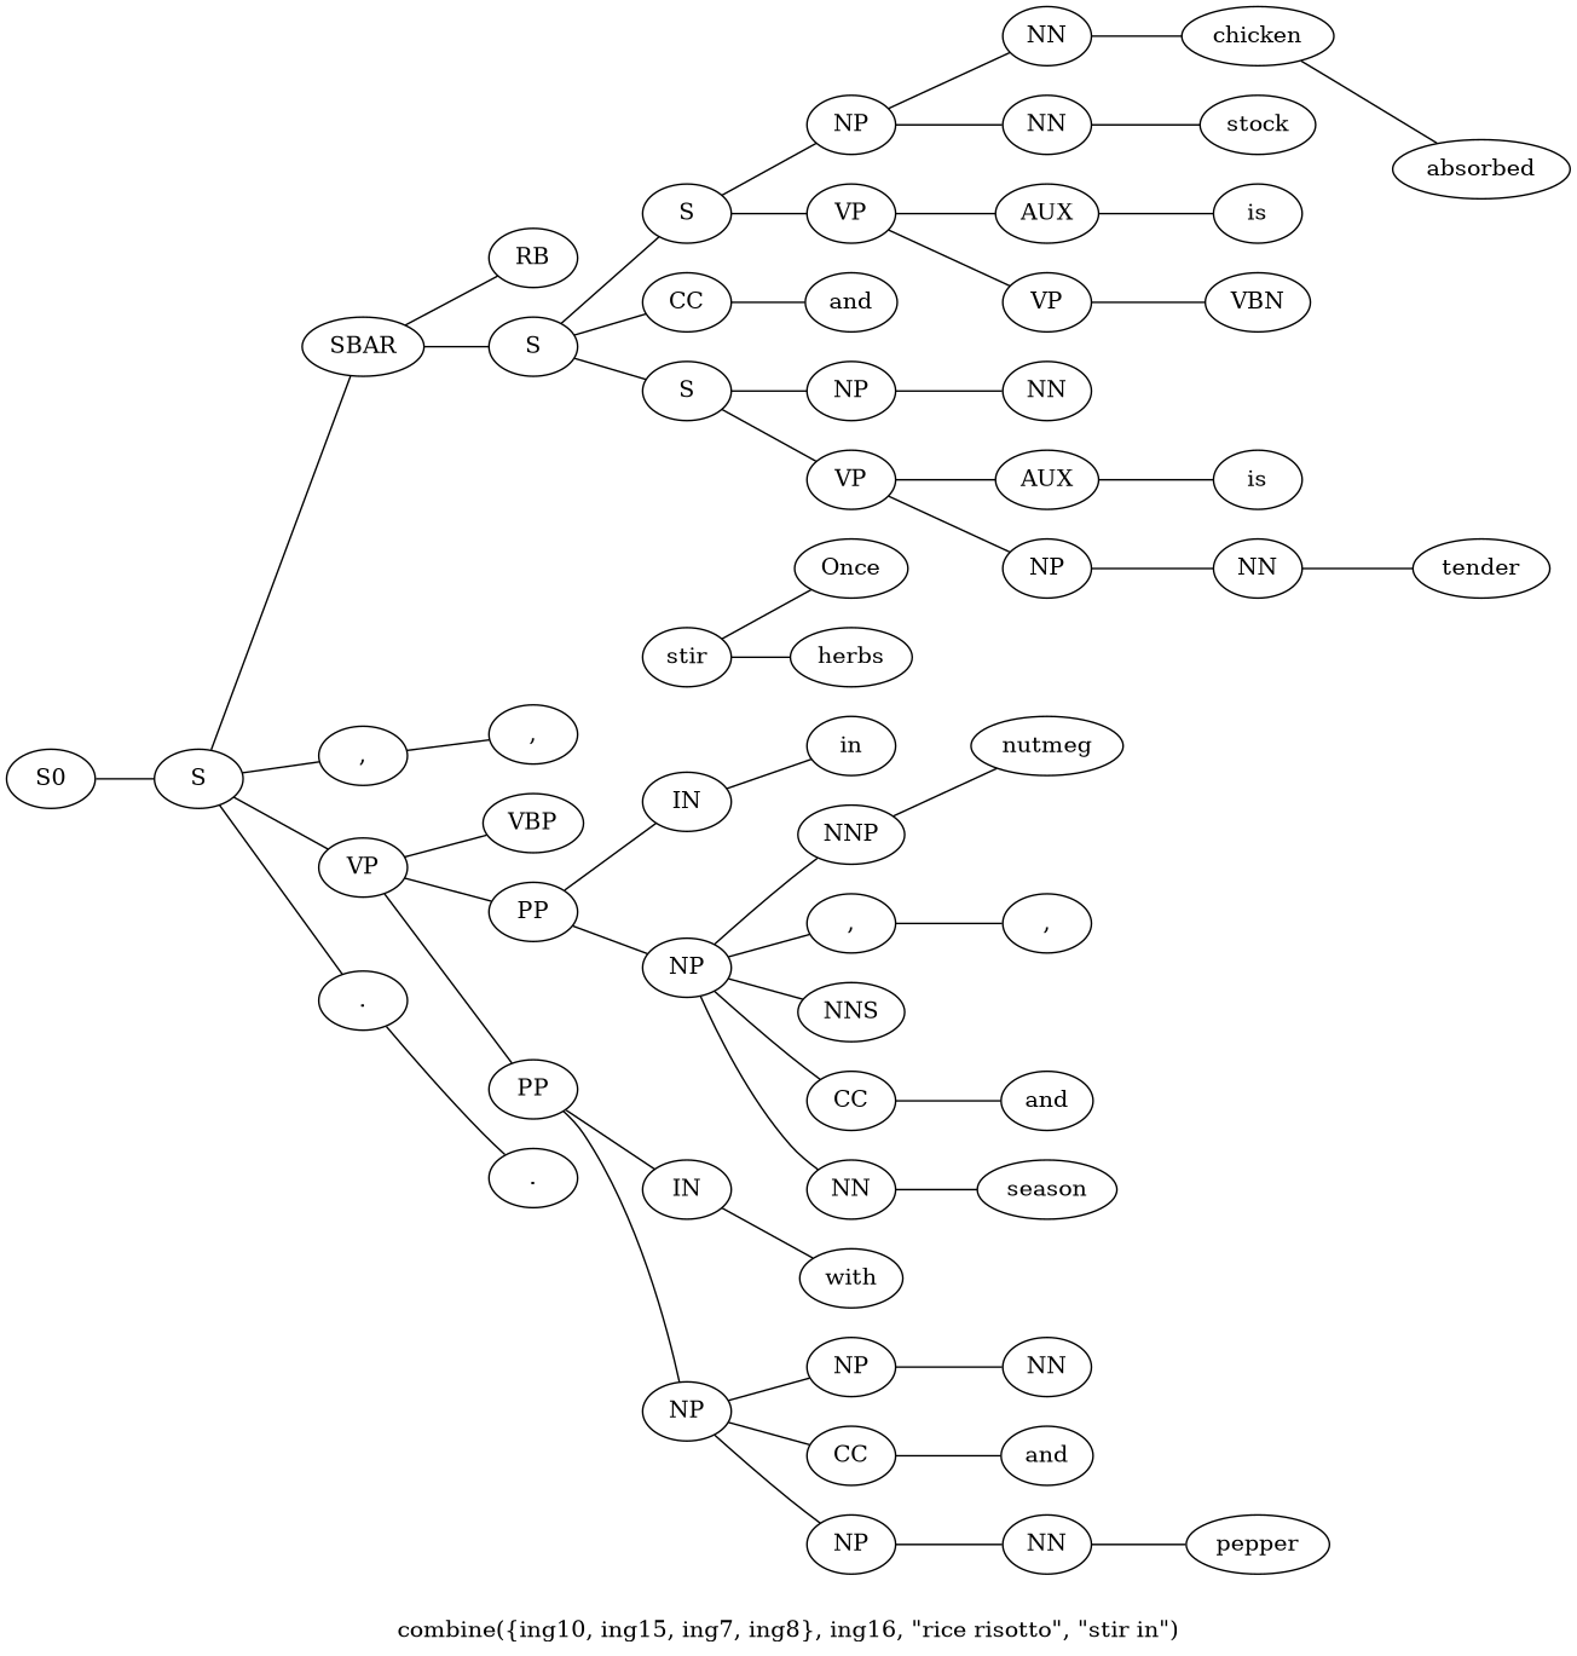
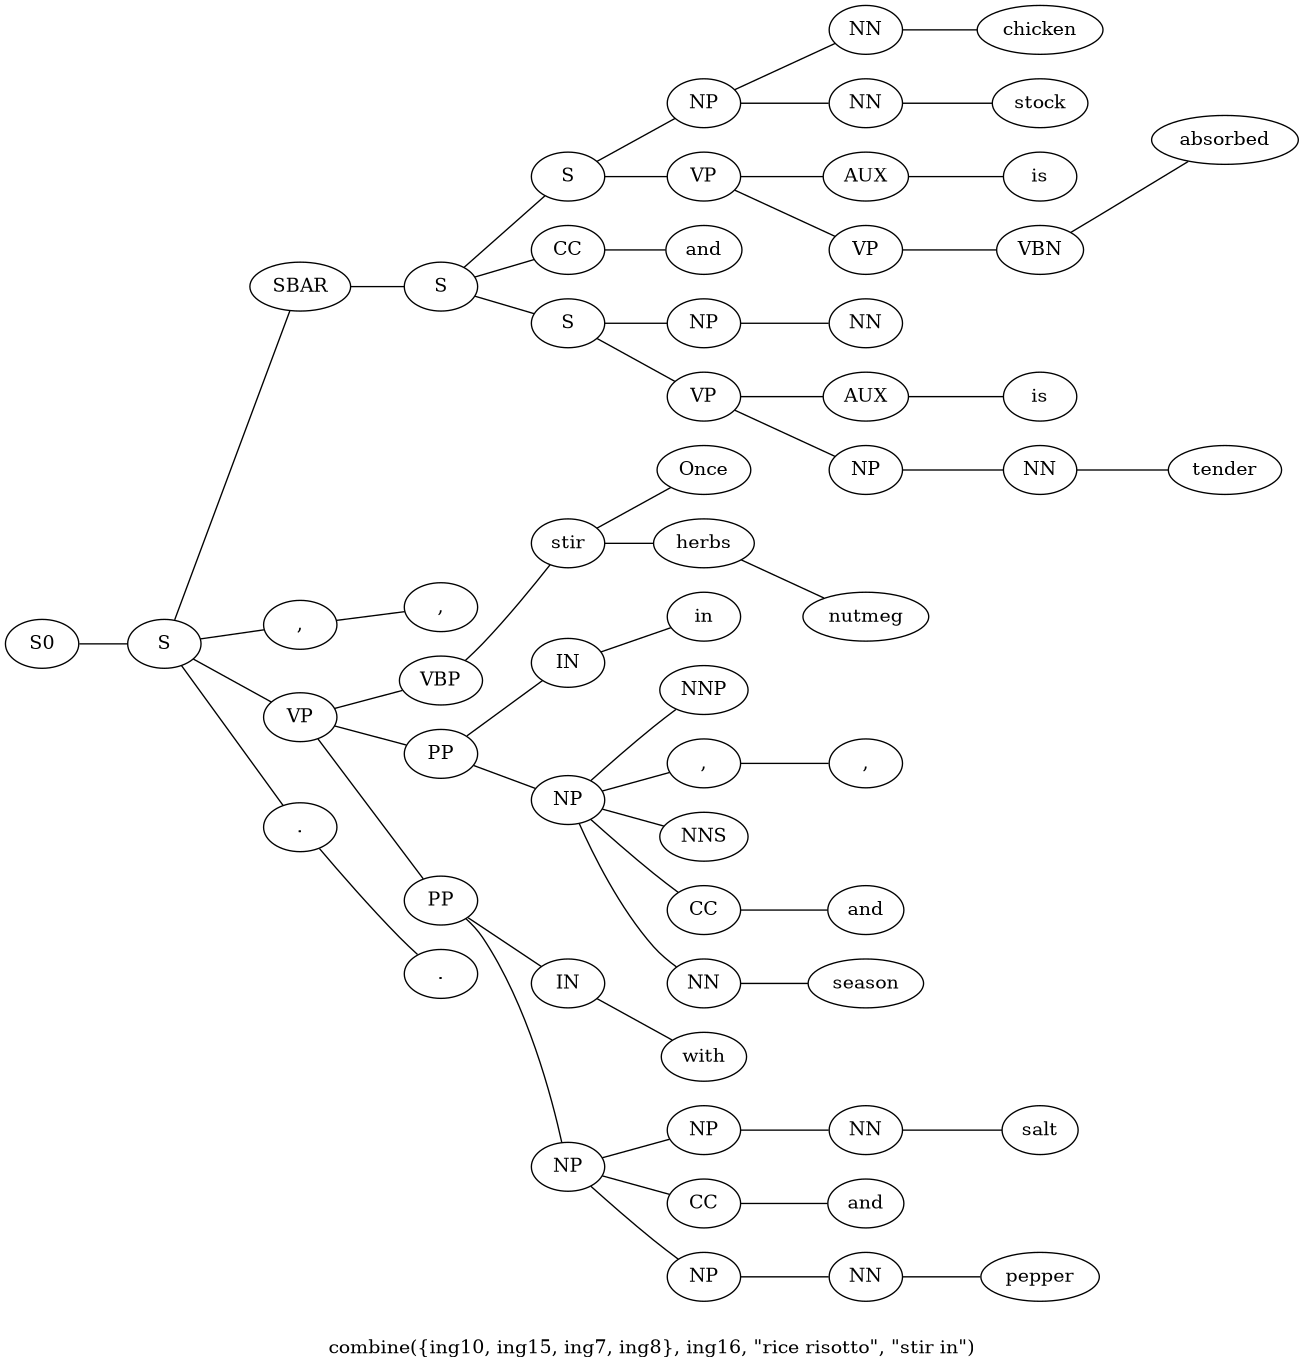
  graph {
    label="combine({ing10, ing15, ing7, ing8}, ing16, \"rice risotto\", \"stir in\")"
    rankdir=LR
    n1 [label=S0]
    n2 [label=S]
    n3 [label=SBAR]
    n4 [label=","]
    n5 [label=VP]
    n6 [label="."]
-   n7 [label=RB]
    n8 [label=S]
    n9 [label=","]
    n10 [label=VBP]
    n11 [label=PP]
    n12 [label=PP]
    n13 [label="."]
    n14 [label=S]
    n15 [label=CC]
    n16 [label=S]
    n17 [label=Once]
    n18 [label=NP]
    n19 [label=VP]
    n20 [label=and]
    n21 [label=NP]
    n22 [label=VP]
    n23 [label=NN]
    n24 [label=NN]
    n25 [label=AUX]
    n26 [label=VP]
    n27 [label=chicken]
    n28 [label=stock]
    n29 [label=is]
    n30 [label=VBN]
    n31 [label=absorbed]
    n32 [label=NN]
    n33 [label=AUX]
    n34 [label=NP]
    n35 [label=is]
    n36 [label=NN]
    n37 [label=tender]
    n38 [label=stir]
    n39 [label=IN]
    n40 [label=NP]
    n41 [label=IN]
    n42 [label=NP]
    n43 [label=herbs]
    n44 [label=in]
    n45 [label=NNP]
    n46 [label=","]
    n47 [label=NNS]
    n48 [label=CC]
    n49 [label=NN]
    n50 [label=nutmeg]
    n51 [label=","]
    n52 [label=and]
    n53 [label=season]
    n54 [label=with]
    n55 [label=NP]
    n56 [label=CC]
    n57 [label=NP]
    n58 [label=NN]
    n59 [label=and]
    n60 [label=NN]
+   n61 [label=salt]
    n62 [label=pepper]
    n1 -- n2
    n2 -- n3
    n2 -- n4
    n2 -- n5
    n2 -- n6
-   n3 -- n7
    n3 -- n8
    n4 -- n9
    n5 -- n10
    n5 -- n11
    n5 -- n12
    n6 -- n13
    n8 -- n14
    n8 -- n15
    n8 -- n16
+   n10 -- n38
    n11 -- n39
    n11 -- n40
    n12 -- n41
    n12 -- n42
    n14 -- n18
    n14 -- n19
    n15 -- n20
    n16 -- n21
    n16 -- n22
    n18 -- n23
    n18 -- n24
    n19 -- n25
    n19 -- n26
    n21 -- n32
    n22 -- n33
    n22 -- n34
    n23 -- n27
    n24 -- n28
    n25 -- n29
    n26 -- n30
-   n27 -- n31
+   n30 -- n31
    n33 -- n35
    n34 -- n36
    n36 -- n37
    n38 -- n17
    n38 -- n43
    n39 -- n44
    n40 -- n45
    n40 -- n46
    n40 -- n47
    n40 -- n48
    n40 -- n49
    n41 -- n54
    n42 -- n55
    n42 -- n56
    n42 -- n57
-   n45 -- n50
+   n43 -- n50
    n46 -- n51
    n48 -- n52
    n49 -- n53
    n55 -- n58
    n56 -- n59
    n57 -- n60
+   n58 -- n61
    n60 -- n62
  }
